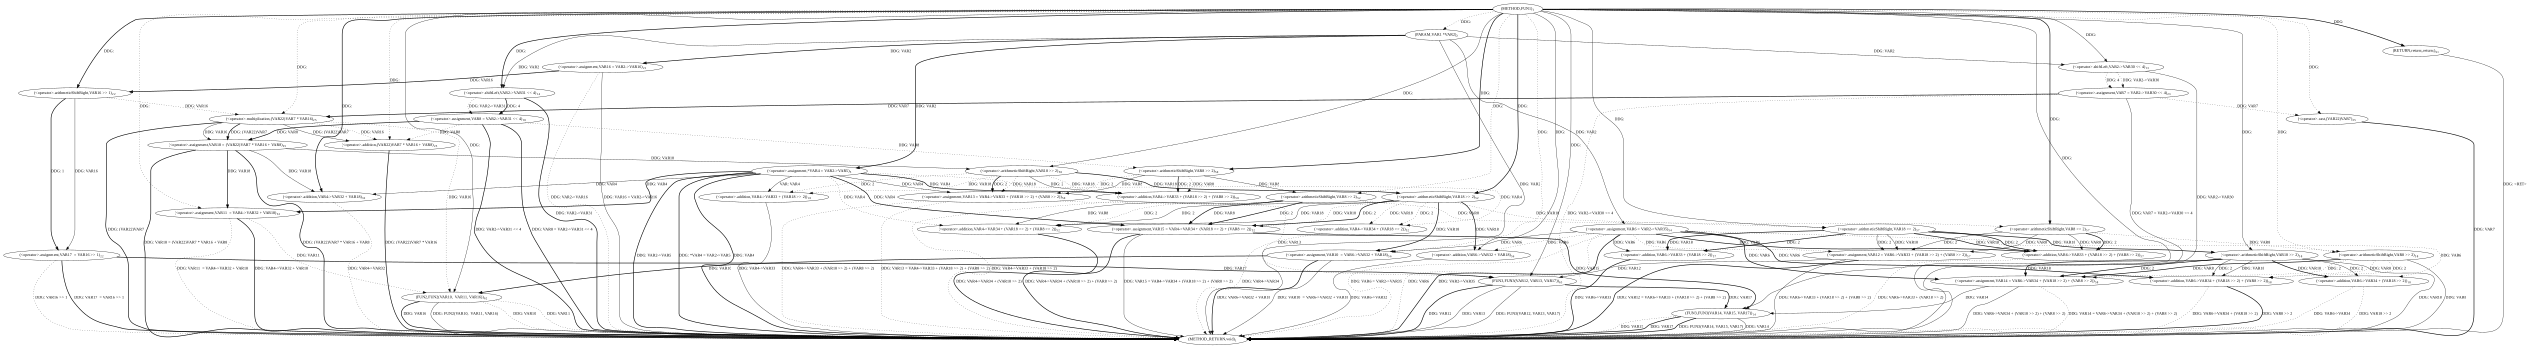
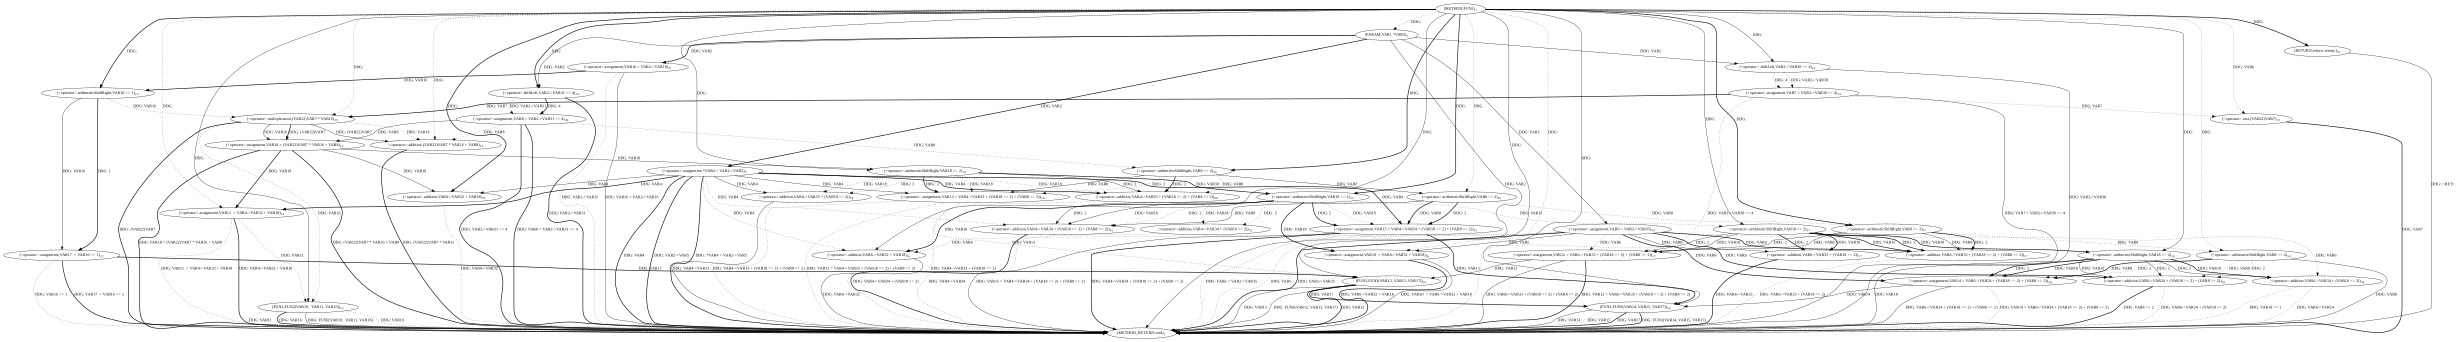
  digraph {
    fontname="Liberation Serif"
    node [fontname="Liberation Serif"]
    edge [fontname="Liberation Serif" style=bold]
    n1 [label=<(METHOD,FUN1)<SUB>1</SUB>>]
    n2 [label=<(PARAM,VAR1 *VAR2)<SUB>2</SUB>>]
    n3 [label=<(&lt;operator&gt;.assignment,VAR11  = VAR4-&gt;VAR32 + VAR18)<SUB>32</SUB>>]
    n4 [label=<(&lt;operator&gt;.assignment,VAR10  = VAR6-&gt;VAR32 + VAR18)<SUB>56</SUB>>]
    n5 [label=<(FUN2,FUN2(VAR10,  VAR11, VAR16))<SUB>62</SUB>>]
    n6 [label=<(FUN3,FUN3(VAR12, VAR13, VAR17))<SUB>63</SUB>>]
    n7 [label=<(FUN3,FUN3(VAR14, VAR15, VAR17))<SUB>64</SUB>>]
    n8 [label=<(RETURN,return;,return;)<SUB>91</SUB>>]
    n9 [label=<(&lt;operator&gt;.arithmeticShiftRight,VAR16 &gt;&gt; 1)<SUB>22</SUB>>]
    n10 [label=<(&lt;operator&gt;.shiftLeft,VAR2-&gt;VAR30 &lt;&lt; 4)<SUB>23</SUB>>]
    n11 [label=<(&lt;operator&gt;.shiftLeft,VAR2-&gt;VAR31 &lt;&lt; 4)<SUB>24</SUB>>]
    n12 [label=<(&lt;operator&gt;.addition,(VAR22)VAR7 * VAR16 + VAR8)<SUB>25</SUB>>]
    n13 [label=<(&lt;operator&gt;.addition,VAR4-&gt;VAR32 + VAR18)<SUB>32</SUB>>]
    n14 [label=<(&lt;operator&gt;.addition,VAR6-&gt;VAR32 + VAR18)<SUB>56</SUB>>]
    n15 [label=<(&lt;operator&gt;.multiplication,(VAR22)VAR7 * VAR16)<SUB>25</SUB>>]
    n16 [label=<(&lt;operator&gt;.arithmeticShiftRight,VAR8 &gt;&gt; 2)<SUB>50</SUB>>]
    n17 [label=<(&lt;operator&gt;.arithmeticShiftRight,VAR8 &gt;&gt; 2)<SUB>52</SUB>>]
    n18 [label=<(&lt;operator&gt;.arithmeticShiftRight,VAR8 &gt;&gt; 2)<SUB>57</SUB>>]
    n19 [label=<(&lt;operator&gt;.arithmeticShiftRight,VAR8 &gt;&gt; 2)<SUB>58</SUB>>]
    n20 [label=<(&lt;operator&gt;.cast,(VAR22)VAR7)<SUB>25</SUB>>]
    n21 [label=<(&lt;operator&gt;.arithmeticShiftRight,VAR18 &gt;&gt; 2)<SUB>50</SUB>>]
    n22 [label=<(&lt;operator&gt;.arithmeticShiftRight,VAR18 &gt;&gt; 2)<SUB>52</SUB>>]
    n23 [label=<(&lt;operator&gt;.arithmeticShiftRight,VAR18 &gt;&gt; 2)<SUB>57</SUB>>]
    n24 [label=<(&lt;operator&gt;.arithmeticShiftRight,VAR18 &gt;&gt; 2)<SUB>58</SUB>>]
    n25 [label=<(METHOD_RETURN,void)<SUB>1</SUB>>]
    n26 [label=<(&lt;operator&gt;.assignment,*VAR4 = VAR2-&gt;VAR5)<SUB>5</SUB>>]
    n27 [label=<(&lt;operator&gt;.assignment,VAR16 = VAR2-&gt;VAR16)<SUB>21</SUB>>]
    n28 [label=<(&lt;operator&gt;.assignment,VAR6 = VAR2-&gt;VAR35)<SUB>54</SUB>>]
    n29 [label=<(&lt;operator&gt;.assignment,VAR18 = (VAR22)VAR7 * VAR16 + VAR8)<SUB>25</SUB>>]
    n30 [label=<(&lt;operator&gt;.assignment,VAR17  = VAR16 &gt;&gt; 1)<SUB>22</SUB>>]
    n31 [label=<(&lt;operator&gt;.assignment,VAR7 = VAR2-&gt;VAR30 &lt;&lt; 4)<SUB>23</SUB>>]
    n32 [label=<(&lt;operator&gt;.assignment,VAR8 = VAR2-&gt;VAR31 &lt;&lt; 4)<SUB>20</SUB>>]
    n33 [label=<(&lt;operator&gt;.assignment,VAR13 = VAR4-&gt;VAR33 + (VAR18 &gt;&gt; 2) + (VAR8 &gt;&gt; 2))<SUB>50</SUB>>]
    n34 [label=<(&lt;operator&gt;.addition,VAR4-&gt;VAR33 + (VAR18 &gt;&gt; 2) + (VAR8 &gt;&gt; 2))<SUB>50</SUB>>]
    n35 [label=<(&lt;operator&gt;.assignment,VAR15 = VAR4-&gt;VAR34 + (VAR18 &gt;&gt; 2) + (VAR8 &gt;&gt; 2))<SUB>52</SUB>>]
    n36 [label=<(&lt;operator&gt;.addition,VAR4-&gt;VAR34 + (VAR18 &gt;&gt; 2) + (VAR8 &gt;&gt; 2))<SUB>52</SUB>>]
    n37 [label=<(&lt;operator&gt;.assignment,VAR12 = VAR6-&gt;VAR33 + (VAR18 &gt;&gt; 2) + (VAR8 &gt;&gt; 2))<SUB>57</SUB>>]
    n38 [label=<(&lt;operator&gt;.addition,VAR6-&gt;VAR33 + (VAR18 &gt;&gt; 2) + (VAR8 &gt;&gt; 2))<SUB>57</SUB>>]
    n39 [label=<(&lt;operator&gt;.assignment,VAR14 = VAR6-&gt;VAR34 + (VAR18 &gt;&gt; 2) + (VAR8 &gt;&gt; 2))<SUB>58</SUB>>]
    n40 [label=<(&lt;operator&gt;.addition,VAR6-&gt;VAR34 + (VAR18 &gt;&gt; 2) + (VAR8 &gt;&gt; 2))<SUB>58</SUB>>]
    n41 [label=<(&lt;operator&gt;.addition,VAR4-&gt;VAR33 + (VAR18 &gt;&gt; 2))<SUB>50</SUB>>]
    n42 [label=<(&lt;operator&gt;.addition,VAR4-&gt;VAR34 + (VAR18 &gt;&gt; 2))<SUB>52</SUB>>]
    n43 [label=<(&lt;operator&gt;.addition,VAR6-&gt;VAR33 + (VAR18 &gt;&gt; 2))<SUB>57</SUB>>]
    n44 [label=<(&lt;operator&gt;.addition,VAR6-&gt;VAR34 + (VAR18 &gt;&gt; 2))<SUB>58</SUB>>]
    n1 -> n2 [label="DDG: " style=dotted]
    n1 -> n3 [label="DDG: " style=dotted]
    n1 -> n4 [label="DDG: " style=dotted]
    n1 -> n5 [label="DDG: " style=solid]
    n1 -> n6 [label="DDG: " style=solid]
    n1 -> n7 [label="DDG: " style=solid]
    n1 -> n8 [label="DDG: "]
    n1 -> n9 [label="DDG: "]
    n1 -> n10 [label="DDG: " style=solid]
    n1 -> n11 [label="DDG: "]
    n1 -> n12 [label="DDG: " style=dotted]
    n1 -> n13 [label="DDG: "]
    n1 -> n14 [label="DDG: " style=solid]
    n1 -> n15 [label="DDG: " style=dotted]
    n1 -> n16 [label="DDG: "]
    n1 -> n17 [label="DDG: " style=dotted]
    n1 -> n18 [label="DDG: "]
    n1 -> n19 [label="DDG: " style=dotted]
-   n1 -> n20 [label="DDG: " style=dotted]
+   n1 -> n20 [label="DDG: VAR6" style=dotted]
    n1 -> n21 [label="DDG: " style=solid]
    n1 -> n22 [label="DDG: "]
    n1 -> n23 [label="DDG: " style=solid]
    n1 -> n24 [label="DDG: " style=solid]
    n2 -> n10 [label="DDG: VAR2" style=solid]
    n2 -> n11 [label="DDG: VAR2" style=solid]
    n2 -> n25 [label="DDG: VAR2" style=solid]
    n2 -> n26 [label="DDG: VAR2"]
    n2 -> n27 [label="DDG: VAR2"]
    n2 -> n28 [label="DDG: VAR2" style=solid]
    n3 -> n5 [label="DDG: VAR11" style=dotted]
    n3 -> n25 [label="DDG: VAR4-&gt;VAR32 + VAR18"]
    n3 -> n25 [label="DDG: VAR11  = VAR4-&gt;VAR32 + VAR18" style=dotted]
-   n4 -> n5 [label="DDG: VAR10"]
    n4 -> n25 [label="DDG: VAR6-&gt;VAR32 + VAR18"]
    n4 -> n25 [label="DDG: VAR10  = VAR6-&gt;VAR32 + VAR18" style=solid]
    n5 -> n25 [label="DDG: VAR10" style=dotted]
    n5 -> n25 [label="DDG: VAR11" style=dotted]
    n5 -> n25 [label="DDG: VAR16"]
    n5 -> n25 [label="DDG: FUN2(VAR10,  VAR11, VAR16)" style=solid]
    n6 -> n7 [label="DDG: VAR17"]
    n6 -> n25 [label="DDG: VAR12"]
    n6 -> n25 [label="DDG: VAR13" style=solid]
    n6 -> n25 [label="DDG: FUN3(VAR12, VAR13, VAR17)" style=solid]
    n7 -> n25 [label="DDG: VAR14" style=solid]
    n7 -> n25 [label="DDG: VAR15" style=dotted]
    n7 -> n25 [label="DDG: VAR17"]
    n7 -> n25 [label="DDG: FUN3(VAR14, VAR15, VAR17)"]
    n8 -> n25 [label="DDG: &lt;RET&gt;" style=solid]
    n9 -> n15 [label="DDG: VAR16" style=dotted]
    n9 -> n30 [label="DDG: VAR16" style=solid]
    n9 -> n30 [label="DDG: 1"]
    n10 -> n25 [label="DDG: VAR2-&gt;VAR30" style=solid]
    n10 -> n31 [label="DDG: VAR2-&gt;VAR30" style=dotted]
    n10 -> n31 [label="DDG: 4" style=dotted]
    n11 -> n25 [label="DDG: VAR2-&gt;VAR31"]
    n11 -> n32 [label="DDG: VAR2-&gt;VAR31" style=dotted]
    n11 -> n32 [label="DDG: 4"]
    n12 -> n25 [label="DDG: (VAR22)VAR7 * VAR16"]
    n13 -> n25 [label="DDG: VAR4-&gt;VAR32" style=dotted]
    n14 -> n25 [label="DDG: VAR6-&gt;VAR32" style=solid]
    n15 -> n5 [label="DDG: VAR16" style=dotted]
    n15 -> n12 [label="DDG: (VAR22)VAR7" style=solid]
    n15 -> n12 [label="DDG: VAR16" style=dotted]
    n15 -> n25 [label="DDG: (VAR22)VAR7"]
    n15 -> n29 [label="DDG: (VAR22)VAR7"]
    n15 -> n29 [label="DDG: VAR16" style=solid]
    n16 -> n17 [label="DDG: VAR8" style=solid]
    n16 -> n33 [label="DDG: VAR8" style=solid]
    n16 -> n33 [label="DDG: 2" style=dotted]
    n16 -> n34 [label="DDG: VAR8" style=dotted]
    n16 -> n34 [label="DDG: 2"]
    n17 -> n18 [label="DDG: VAR8" style=dotted]
    n17 -> n35 [label="DDG: VAR8"]
    n17 -> n35 [label="DDG: 2"]
    n17 -> n36 [label="DDG: VAR8" style=solid]
    n17 -> n36 [label="DDG: 2" style=dotted]
    n18 -> n19 [label="DDG: VAR8" style=dotted]
    n18 -> n37 [label="DDG: VAR8" style=solid]
    n18 -> n37 [label="DDG: 2" style=solid]
    n18 -> n38 [label="DDG: VAR8" style=solid]
    n18 -> n38 [label="DDG: 2"]
    n19 -> n25 [label="DDG: VAR8" style=solid]
    n19 -> n39 [label="DDG: VAR8"]
    n19 -> n39 [label="DDG: 2" style=dotted]
    n19 -> n40 [label="DDG: VAR8" style=dotted]
    n19 -> n40 [label="DDG: 2" style=dotted]
    n20 -> n25 [label="DDG: VAR7"]
    n21 -> n22 [label="DDG: VAR18"]
    n21 -> n33 [label="DDG: VAR18" style=dotted]
    n21 -> n33 [label="DDG: 2"]
    n21 -> n34 [label="DDG: VAR18" style=dotted]
    n21 -> n34 [label="DDG: 2" style=solid]
    n21 -> n41 [label="DDG: VAR18" style=dotted]
    n21 -> n41 [label="DDG: 2" style=dotted]
    n22 -> n4 [label="DDG: VAR18"]
    n22 -> n14 [label="DDG: VAR18"]
    n22 -> n23 [label="DDG: VAR18" style=dotted]
    n22 -> n35 [label="DDG: VAR18" style=dotted]
    n22 -> n35 [label="DDG: 2"]
    n22 -> n36 [label="DDG: VAR18" style=solid]
    n22 -> n36 [label="DDG: 2" style=solid]
    n22 -> n42 [label="DDG: VAR18" style=dotted]
    n22 -> n42 [label="DDG: 2" style=dotted]
    n23 -> n24 [label="DDG: VAR18"]
    n23 -> n37 [label="DDG: VAR18" style=solid]
    n23 -> n37 [label="DDG: 2" style=solid]
    n23 -> n38 [label="DDG: VAR18"]
    n23 -> n38 [label="DDG: 2"]
    n23 -> n43 [label="DDG: VAR18"]
    n23 -> n43 [label="DDG: 2"]
    n24 -> n25 [label="DDG: VAR18" style=solid]
    n24 -> n39 [label="DDG: VAR18"]
    n24 -> n39 [label="DDG: 2"]
    n24 -> n40 [label="DDG: VAR18" style=solid]
    n24 -> n40 [label="DDG: 2" style=solid]
    n24 -> n44 [label="DDG: VAR18"]
    n24 -> n44 [label="DDG: 2" style=solid]
    n26 -> n3 [label="DDG: VAR4"]
    n26 -> n13 [label="DDG: VAR4" style=solid]
    n26 -> n25 [label="DDG: VAR4"]
    n26 -> n25 [label="DDG: VAR2-&gt;VAR5"]
    n26 -> n25 [label="DDG: *VAR4 = VAR2-&gt;VAR5"]
    n26 -> n33 [label="DDG: VAR4" style=solid]
    n26 -> n34 [label="DDG: VAR4"]
    n26 -> n35 [label="DDG: VAR4"]
    n26 -> n36 [label="DDG: VAR4" style=dotted]
-   n26 -> n41 [label="VAR: VAR4" style=solid]
-   n26 -> n42 [label="DDG: VAR4" style=dotted]
+   n26 -> n41 [label="DDG: VAR4" style=solid]
+   n26 -> n14 [label="DDG: VAR4" style=dotted]
    n27 -> n9 [label="DDG: VAR16"]
    n27 -> n25 [label="DDG: VAR2-&gt;VAR16" style=dotted]
    n27 -> n25 [label="DDG: VAR16 = VAR2-&gt;VAR16" style=solid]
    n28 -> n4 [label="DDG: VAR6" style=solid]
    n28 -> n14 [label="DDG: VAR6" style=dotted]
    n28 -> n25 [label="DDG: VAR6" style=dotted]
    n28 -> n25 [label="DDG: VAR2-&gt;VAR35"]
    n28 -> n25 [label="DDG: VAR6 = VAR2-&gt;VAR35" style=dotted]
    n28 -> n37 [label="DDG: VAR6" style=dotted]
    n28 -> n38 [label="DDG: VAR6"]
    n28 -> n39 [label="DDG: VAR6"]
    n28 -> n40 [label="DDG: VAR6"]
    n28 -> n43 [label="DDG: VAR6" style=solid]
    n28 -> n44 [label="DDG: VAR6" style=dotted]
    n29 -> n3 [label="DDG: VAR18"]
    n29 -> n13 [label="DDG: VAR18" style=solid]
    n29 -> n21 [label="DDG: VAR18" style=solid]
    n29 -> n25 [label="DDG: (VAR22)VAR7 * VAR16 + VAR8"]
    n29 -> n25 [label="DDG: VAR18 = (VAR22)VAR7 * VAR16 + VAR8"]
    n30 -> n6 [label="DDG: VAR17"]
    n30 -> n25 [label="DDG: VAR16 &gt;&gt; 1" style=dotted]
    n30 -> n25 [label="DDG: VAR17  = VAR16 &gt;&gt; 1"]
    n31 -> n15 [label="DDG: VAR7"]
    n31 -> n20 [label="DDG: VAR7" style=dotted]
    n31 -> n25 [label="DDG: VAR2-&gt;VAR30 &lt;&lt; 4" style=dotted]
    n31 -> n25 [label="DDG: VAR7 = VAR2-&gt;VAR30 &lt;&lt; 4" style=solid]
    n32 -> n12 [label="DDG: VAR8" style=dotted]
    n32 -> n16 [label="DDG: VAR8" style=dotted]
    n32 -> n25 [label="DDG: VAR2-&gt;VAR31 &lt;&lt; 4"]
    n32 -> n25 [label="DDG: VAR8 = VAR2-&gt;VAR31 &lt;&lt; 4"]
-   n32 -> n29 [label="DDG: VAR8"]
+   n32 -> n29 [label="DDG: VAR8" style=solid]
    n33 -> n6 [label="DDG: VAR13" style=dotted]
    n33 -> n25 [label="DDG: VAR4-&gt;VAR33 + (VAR18 &gt;&gt; 2) + (VAR8 &gt;&gt; 2)" style=dotted]
    n33 -> n25 [label="DDG: VAR13 = VAR4-&gt;VAR33 + (VAR18 &gt;&gt; 2) + (VAR8 &gt;&gt; 2)" style=dotted]
    n34 -> n25 [label="DDG: VAR4-&gt;VAR33 + (VAR18 &gt;&gt; 2)" style=dotted]
    n35 -> n7 [label="DDG: VAR15"]
    n35 -> n25 [label="DDG: VAR4-&gt;VAR34 + (VAR18 &gt;&gt; 2) + (VAR8 &gt;&gt; 2)"]
    n35 -> n25 [label="DDG: VAR15 = VAR4-&gt;VAR34 + (VAR18 &gt;&gt; 2) + (VAR8 &gt;&gt; 2)" style=solid]
    n36 -> n25 [label="DDG: VAR4-&gt;VAR34 + (VAR18 &gt;&gt; 2)"]
    n37 -> n6 [label="DDG: VAR12" style=solid]
    n37 -> n25 [label="DDG: VAR6-&gt;VAR33 + (VAR18 &gt;&gt; 2) + (VAR8 &gt;&gt; 2)" style=solid]
    n37 -> n25 [label="DDG: VAR12 = VAR6-&gt;VAR33 + (VAR18 &gt;&gt; 2) + (VAR8 &gt;&gt; 2)"]
    n38 -> n25 [label="DDG: VAR6-&gt;VAR33 + (VAR18 &gt;&gt; 2)" style=dotted]
    n39 -> n7 [label="DDG: VAR14" style=solid]
    n39 -> n25 [label="DDG: VAR6-&gt;VAR34 + (VAR18 &gt;&gt; 2) + (VAR8 &gt;&gt; 2)" style=solid]
    n39 -> n25 [label="DDG: VAR14 = VAR6-&gt;VAR34 + (VAR18 &gt;&gt; 2) + (VAR8 &gt;&gt; 2)" style=dotted]
    n40 -> n25 [label="DDG: VAR6-&gt;VAR34 + (VAR18 &gt;&gt; 2)" style=dotted]
    n40 -> n25 [label="DDG: VAR8 &gt;&gt; 2"]
    n41 -> n25 [label="DDG: VAR4-&gt;VAR33" style=solid]
    n42 -> n25 [label="DDG: VAR4-&gt;VAR34" style=dotted]
    n43 -> n25 [label="DDG: VAR6-&gt;VAR33"]
    n44 -> n25 [label="DDG: VAR6-&gt;VAR34" style=dotted]
    n44 -> n25 [label="DDG: VAR18 &gt;&gt; 2" style=dotted]
  }
